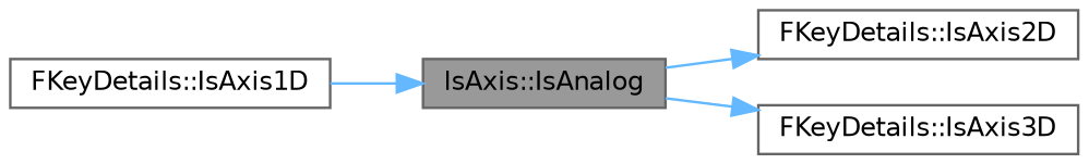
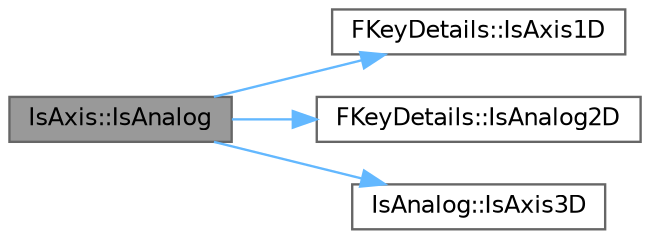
  digraph {
    rankdir=LR
    node [color=grey40 fillcolor=white fontname=Helvetica fontsize=10 shape=box style=filled]
    edge [color=steelblue1 fontname=Helvetica fontsize=10 labelfontname=Helvetica labelfontsize=10 style=solid]
    n1 [color=gray40 fillcolor=grey60 fontcolor=black height=0.2 label="IsAxis::IsAnalog" width=0.4]
    n2 [height=0.2 label="FKeyDetails::IsAxis1D" width=0.4]
-   n3 [height=0.2 label="FKeyDetails::IsAxis2D" width=0.4]
-   n4 [height=0.2 label="FKeyDetails::IsAxis3D" width=0.4]
-   n2 -> n1
+   n3 [height=0.2 label="FKeyDetails::IsAnalog2D" width=0.4]
+   n4 [height=0.2 label="IsAnalog::IsAxis3D" width=0.4]
+   n1 -> n2
    n1 -> n3
    n1 -> n4
  }
